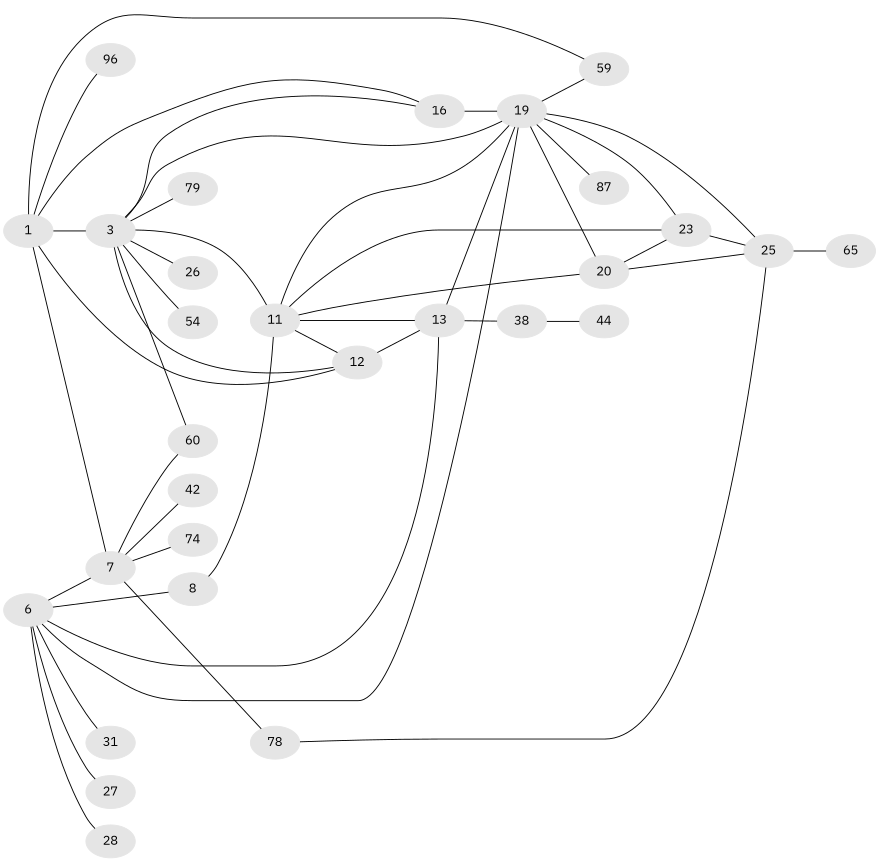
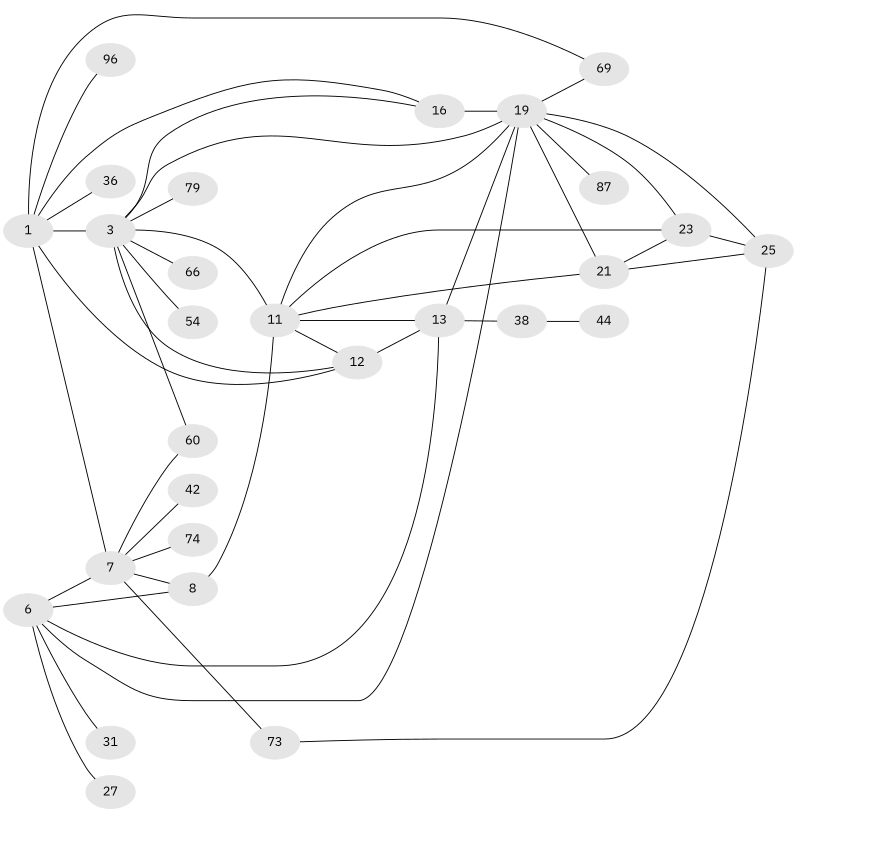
  graph {
    fontname="IBM Plex Sans"
    rankdir=LR
    node [color=gray90 fontname="IBM Plex Sans" style=filled]
    edge [fontname="IBM Plex Sans"]
    1 [super="+2+39"]
    3 [super="+4+52+59"]
    7
    12 [super="+35+32+64+76+51"]
    16 [super="+62+17+46+18"]
-   69 [super="+84" label=59]
+   36 [super="+66"]
+   69 [super="+84"]
    96
    11 [super="+22+15"]
    19 [super="+30+20+24+58+70+75+93+29"]
-   26
+   26 [label=66]
    54
    60 [super="+82"]
    79
    8
    42
    74
-   78
+   78 [label=73]
    13 [super="+14+57+99"]
-   21 [label=20]
+   21
    23 [super="+50+41+86+94+100+71"]
    25
    87
    6 [super="+9+81+88+90+37+10"]
    27 [super="+33+48"]
-   28
    31
    38 [super="+43+101"]
-   65
    44
    1 -- 3 [weight=6]
    1 -- 7
    1 -- 12
    1 -- 16
+   1 -- 36
    1 -- 69
    1 -- 96
    3 -- 12
    3 -- 16
    3 -- 11
    3 -- 19
    3 -- 26
    3 -- 54
    3 -- 60
    3 -- 79
    7 -- 60
+   7 -- 8
    7 -- 42
    7 -- 74
    7 -- 78
    12 -- 13 [weight=2]
    16 -- 19 [weight=6]
    11 -- 12 [weight=3]
    11 -- 19
    11 -- 13 [weight=4]
    11 -- 21
    11 -- 23
    19 -- 69 [weight=2]
    19 -- 21
    19 -- 23
    19 -- 25
    19 -- 87
    8 -- 11
    78 -- 25
    13 -- 19
    13 -- 38
    21 -- 23
    21 -- 25
    23 -- 25
-   25 -- 65
    6 -- 7 [weight=3]
    6 -- 19
    6 -- 8 [weight=3]
    6 -- 13
    6 -- 27
-   6 -- 28
    6 -- 31
    38 -- 44
  }
